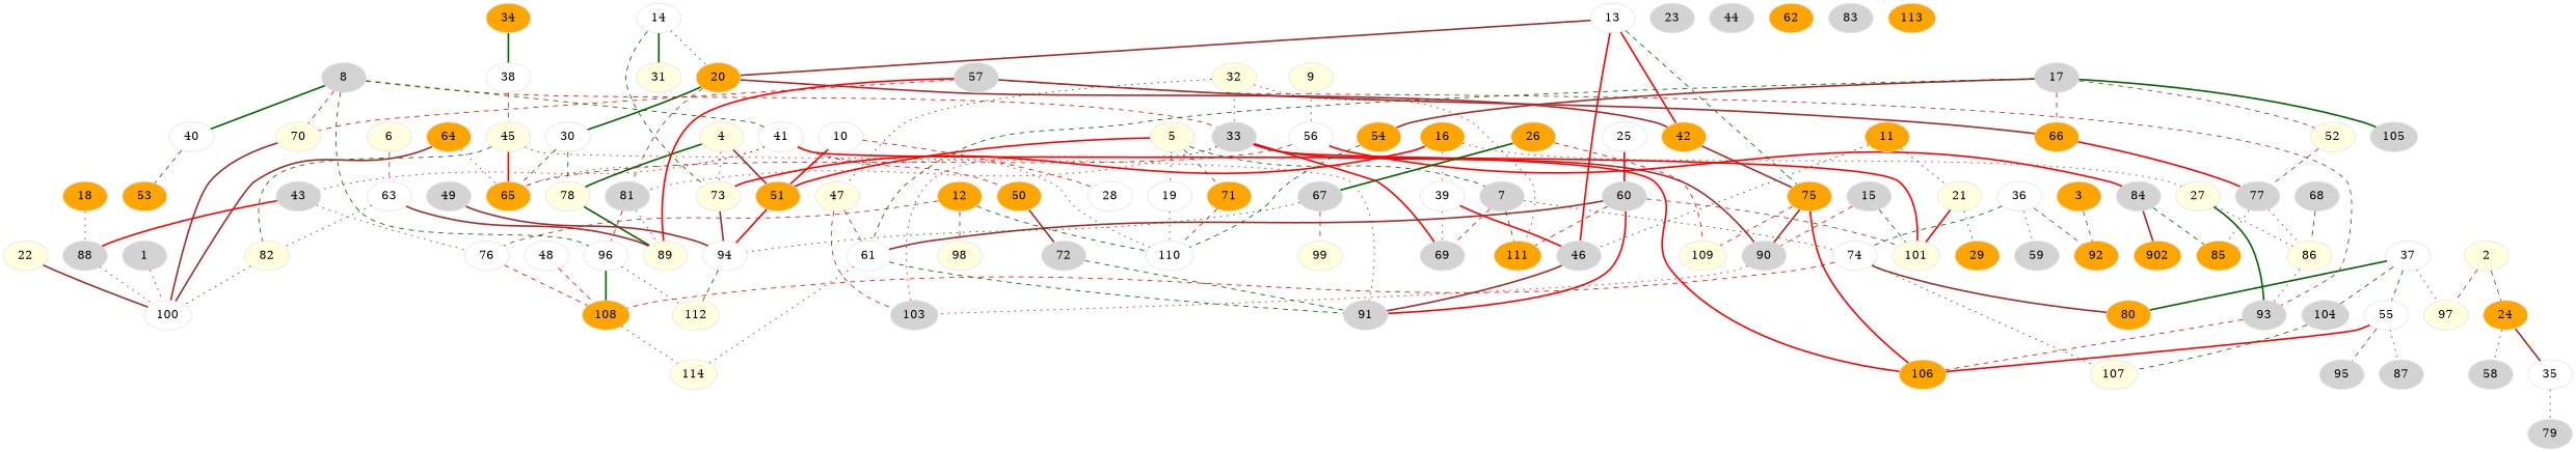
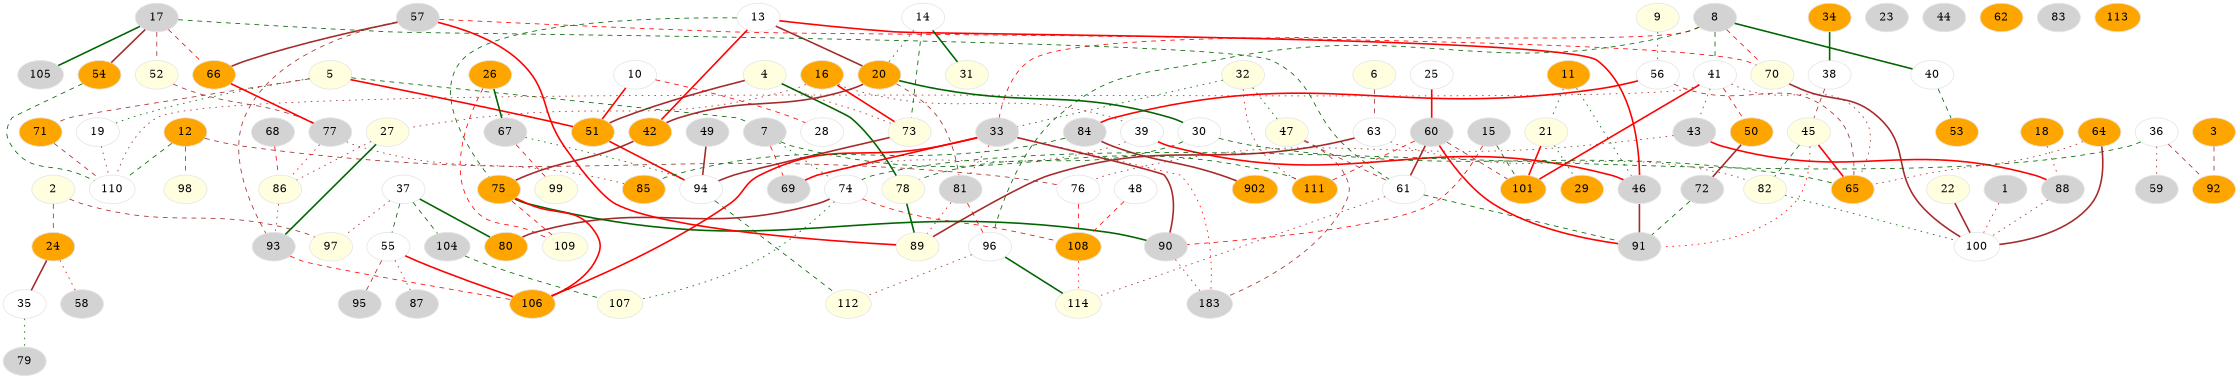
  graph {
    node [color=gray90 fillcolor=lightgrey style=filled]
    edge [color=brown style=dashed]
    100 [fillcolor=white]
    1
    2 [fillcolor=lightyellow]
    24 [fillcolor=orange]
    97 [fillcolor=lightyellow]
    35 [fillcolor=white]
    58
    3 [fillcolor=orange]
    92 [fillcolor=orange]
    4 [fillcolor=lightyellow]
    51 [fillcolor=orange]
    73 [fillcolor=lightyellow]
    78 [fillcolor=lightyellow]
    94 [fillcolor=white]
    89 [fillcolor=lightyellow]
    5 [fillcolor=lightyellow]
    7
    19 [fillcolor=white]
    71 [fillcolor=orange]
    69
    74 [fillcolor=white]
    111 [fillcolor=orange]
    110 [fillcolor=white]
    6 [fillcolor=lightyellow]
    63 [fillcolor=white]
    82 [fillcolor=lightyellow]
    80 [fillcolor=orange]
    108 [fillcolor=orange]
    107 [fillcolor=lightyellow]
    8
    33
    40 [fillcolor=white]
    41 [fillcolor=white]
    70 [fillcolor=lightyellow]
    96 [fillcolor=white]
    90
    81
-   103
+   103 [label=183]
    106 [fillcolor=orange]
    53 [fillcolor=orange]
-   101 [fillcolor=lightyellow]
+   101 [fillcolor=orange]
    65 [fillcolor=orange]
    43
    50 [fillcolor=orange]
    112 [fillcolor=lightyellow]
    9 [fillcolor=lightyellow]
    56 [fillcolor=white]
    84
    10 [fillcolor=white]
    28 [fillcolor=white]
    11 [fillcolor=orange]
    21 [fillcolor=lightyellow]
    46
    29 [fillcolor=orange]
    91
    12 [fillcolor=orange]
    76 [fillcolor=white]
    98 [fillcolor=lightyellow]
    13 [fillcolor=white]
    20 [fillcolor=orange]
    42 [fillcolor=orange]
    75 [fillcolor=orange]
    30 [fillcolor=white]
    109 [fillcolor=lightyellow]
    14 [fillcolor=white]
    31 [fillcolor=lightyellow]
    15
    16 [fillcolor=orange]
    27 [fillcolor=lightyellow]
    39 [fillcolor=white]
    86 [fillcolor=lightyellow]
    93
    52 [fillcolor=lightyellow]
    17
    54 [fillcolor=orange]
    61 [fillcolor=white]
    66 [fillcolor=orange]
    105
    77
    114 [fillcolor=lightyellow]
    18 [fillcolor=orange]
    88
    22 [fillcolor=lightyellow]
    23
    79
    25 [fillcolor=white]
    60
    26 [fillcolor=orange]
    67
    99 [fillcolor=lightyellow]
    32 [fillcolor=lightyellow]
    47 [fillcolor=lightyellow]
    34 [fillcolor=orange]
    38 [fillcolor=white]
    45 [fillcolor=lightyellow]
    36 [fillcolor=white]
    59
    37 [fillcolor=white]
    55 [fillcolor=white]
    104
    87
    95
    72
    44
    48 [fillcolor=white]
    49
    85 [fillcolor=orange]
    n108 [fillcolor=orange label=902]
    57
    62 [fillcolor=orange]
    64 [fillcolor=orange]
    68
    83
    113 [fillcolor=orange]
    1 -- 100 [color=red style=dotted]
    2 -- 24
    2 -- 97
    24 -- 35 [style=bold]
    24 -- 58 [color=red style=dotted]
    35 -- 79 [color=darkgreen style=dotted]
    3 -- 92
    4 -- 51 [style=bold]
    4 -- 73 [style=dotted]
    4 -- 78 [color=darkgreen style=bold]
    51 -- 94 [color=red style=bold]
    73 -- 94 [style=bold]
    78 -- 89 [color=darkgreen style=bold]
    94 -- 112 [color=darkgreen]
    5 -- 51 [color=red style=bold]
    5 -- 7 [color=darkgreen]
    5 -- 19 [color=darkgreen style=dotted]
    5 -- 71
    7 -- 69 [color=red]
    7 -- 74 [color=darkgreen style=dotted]
    7 -- 111 [color=darkgreen]
    19 -- 110 [style=dotted]
    71 -- 110
    74 -- 80 [style=bold]
    74 -- 108 [color=red]
    74 -- 107 [color=darkgreen style=dotted]
    6 -- 63
    63 -- 89 [style=bold]
    63 -- 82 [style=dotted]
    82 -- 100 [color=darkgreen style=dotted]
    108 -- 114 [color=red style=dotted]
    8 -- 33 [color=red]
    8 -- 40 [color=darkgreen style=bold]
    8 -- 41 [color=darkgreen]
    8 -- 70 [color=red]
    8 -- 96 [color=darkgreen]
    33 -- 69 [color=red style=bold]
    33 -- 90 [style=bold]
    33 -- 81 [color=red style=dotted]
    33 -- 103 [color=red style=dotted]
    33 -- 106 [color=red style=bold]
    40 -- 53 [color=darkgreen]
    41 -- 110 [style=dotted]
    41 -- 101 [color=red style=bold]
    41 -- 65 [style=dotted]
    41 -- 43 [color=red style=dotted]
    41 -- 50 [color=red]
    70 -- 100 [style=bold]
-   96 -- 108 [color=darkgreen style=bold]
-   96 -- 112 [color=darkgreen style=dotted]
+   96 -- 114 [color=darkgreen style=bold]
+   96 -- 112 [style=dotted]
    90 -- 103 [color=red style=dotted]
    81 -- 89 [color=red style=dotted]
    81 -- 96 [color=red]
    43 -- 76 [style=dotted]
    43 -- 88 [color=red style=bold]
    50 -- 72 [style=bold]
    9 -- 56 [color=darkgreen style=dotted]
    56 -- 65
    56 -- 84 [color=red style=bold]
    84 -- 85 [color=darkgreen]
    84 -- n108 [style=bold]
    10 -- 51 [color=red style=bold]
    10 -- 28 [color=red]
    11 -- 21 [color=darkgreen style=dotted]
    11 -- 46 [color=darkgreen style=dotted]
    21 -- 101 [color=red style=bold]
    21 -- 29 [color=darkgreen style=dotted]
    46 -- 91 [style=bold]
    12 -- 110 [color=darkgreen]
    12 -- 76
    12 -- 98 [color=red]
    76 -- 108 [color=red]
    13 -- 46 [color=red style=bold]
    13 -- 20 [style=bold]
    13 -- 42 [color=red style=bold]
    13 -- 75 [color=darkgreen]
    20 -- 81
    20 -- 42 [style=bold]
    20 -- 30 [color=darkgreen style=bold]
    42 -- 75 [style=bold]
-   75 -- 90 [style=bold]
+   75 -- 90 [color=darkgreen style=bold]
    75 -- 106 [color=red style=bold]
    75 -- 109 [color=red]
    30 -- 78 [color=darkgreen]
    30 -- 65 [color=darkgreen]
    14 -- 73 [color=darkgreen]
    14 -- 20 [color=darkgreen style=dotted]
    14 -- 31 [color=darkgreen style=bold]
    15 -- 90 [color=red]
    15 -- 101 [color=darkgreen]
    16 -- 73 [color=red style=bold]
    16 -- 27 [style=dotted]
    16 -- 39 [style=dotted]
    27 -- 86 [style=dotted]
    27 -- 93 [color=darkgreen style=bold]
    39 -- 69 [style=dotted]
    39 -- 46 [color=red style=bold]
    86 -- 93 [style=dotted]
    93 -- 106 [color=red]
    52 -- 77
    17 -- 52
    17 -- 54 [style=bold]
    17 -- 61 [color=darkgreen]
    17 -- 66 [color=red]
    17 -- 105 [color=darkgreen style=bold]
    54 -- 110 [color=darkgreen]
    61 -- 91 [color=darkgreen]
    61 -- 114 [style=dotted]
    66 -- 77 [color=red style=bold]
    77 -- 86 [color=red style=dotted]
    77 -- 85 [style=dotted]
    18 -- 88 [color=red style=dotted]
    88 -- 100 [style=dotted]
    22 -- 100 [style=bold]
    25 -- 60 [color=red style=bold]
    60 -- 111 [color=red]
    60 -- 101
    60 -- 91 [color=red style=bold]
    60 -- 61 [style=bold]
    26 -- 109 [color=red]
    26 -- 67 [color=darkgreen style=bold]
    67 -- 94 [color=darkgreen style=dotted]
    67 -- 99 [color=red]
    32 -- 111 [color=red style=dotted]
    32 -- 33 [color=darkgreen style=dotted]
    32 -- 47 [color=darkgreen style=dotted]
    47 -- 103
    47 -- 61
    34 -- 38 [color=darkgreen style=bold]
    38 -- 45
    45 -- 82 [color=darkgreen]
    45 -- 65 [color=red style=bold]
    45 -- 91 [color=red style=dotted]
    36 -- 92
    36 -- 74 [color=darkgreen]
    36 -- 59 [style=dotted]
    37 -- 97 [style=dotted]
    37 -- 80 [color=darkgreen style=bold]
    37 -- 55 [color=darkgreen]
    37 -- 104 [color=darkgreen]
    55 -- 106 [color=red style=bold]
    55 -- 87 [style=dotted]
    55 -- 95
    104 -- 107 [color=darkgreen]
    72 -- 91 [color=darkgreen]
    48 -- 108 [color=red]
    49 -- 94 [style=bold]
    57 -- 89 [color=red style=bold]
    57 -- 70 [color=red]
    57 -- 93
    57 -- 66 [style=bold]
    64 -- 100 [style=bold]
    64 -- 65 [style=dotted]
-   68 -- 86 [color=darkgreen]
+   68 -- 86 [color=red]
  }
